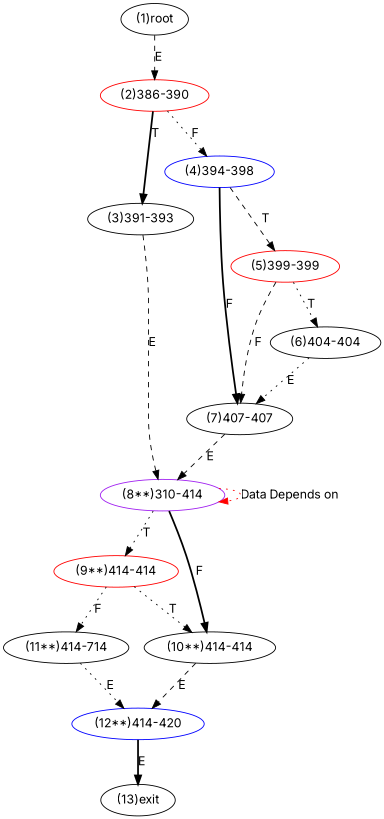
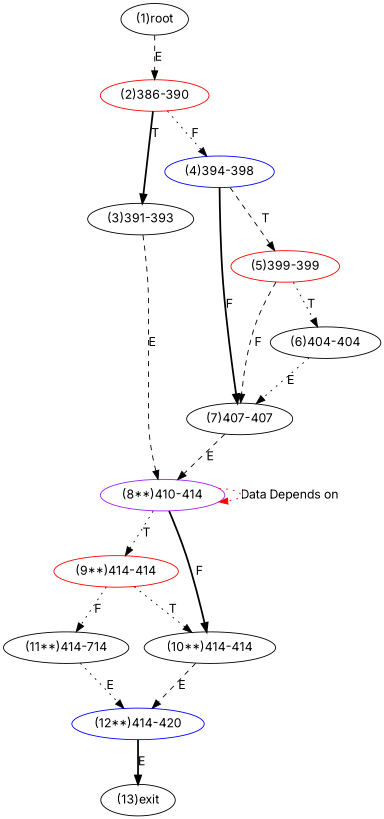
  digraph {
    fontname=Inter
    node [fontname=Inter]
    edge [fontname=Inter style=dotted]
    n1 [label="(1)root"]
    n2 [color=red label="(2)386-390"]
    n3 [label="(3)391-393"]
    n4 [color=blue label="(4)394-398"]
-   n5 [color=purple label="(8**)310-414"]
+   n5 [color=purple label="(8**)410-414"]
    n6 [color=red label="(5)399-399"]
    n7 [label="(7)407-407"]
    n8 [color=red label="(9**)414-414"]
    n9 [label="(10**)414-414"]
    n10 [label="(6)404-404"]
    n11 [label="(11**)414-714"]
    n12 [color=blue label="(12**)414-420"]
    n13 [label="(13)exit"]
    n1 -> n2 [label=E style=dashed]
    n2 -> n3 [label=T style=bold]
    n2 -> n4 [label=F]
    n3 -> n5 [label=E style=dashed]
    n4 -> n6 [label=T style=dashed]
    n4 -> n7 [label=F style=bold]
    n5 -> n5 [color=red label="Data Depends on"]
    n5 -> n8 [label=T]
    n5 -> n9 [label=F style=bold]
    n6 -> n7 [label=F style=dashed]
    n6 -> n10 [label=T]
    n7 -> n5 [label=E style=dashed]
    n8 -> n9 [label=T]
    n8 -> n11 [label=F]
    n9 -> n12 [label=E style=dashed]
    n10 -> n7 [label=E]
    n11 -> n12 [label=E]
    n12 -> n13 [label=E style=bold]
  }
